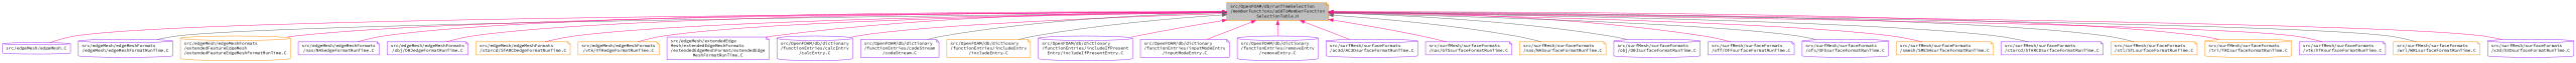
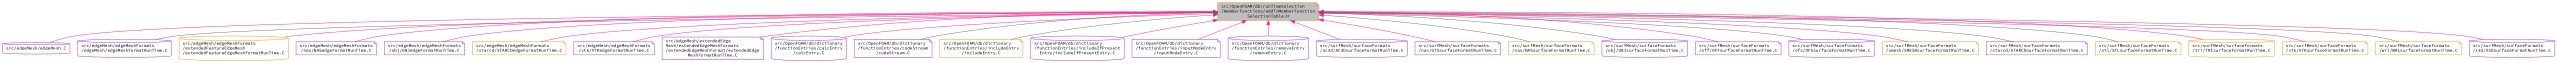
  digraph {
    fontname="Source Code Pro"
    node [color=purple fontname="Source Code Pro" fontsize=10 shape=note]
    edge [color=deeppink dir=back fontname="Source Code Pro" fontsize=10 labelfontname=FreeSans labelfontsize=10 style=solid]
    n1 [color=darkorange fillcolor=grey75 fontcolor=black height=0.2 label="src/OpenFOAM/db/runTimeSelection\l/memberFunctions/addToMemberFunction\lSelectionTable.H" style=filled width=0.4]
    n2 [height=0.2 label="src/edgeMesh/edgeMesh.C" shape=cylinder width=0.4]
    n3 [height=0.2 label="src/edgeMesh/edgeMeshFormats\l/edgeMesh/edgeMeshFormatRunTime.C" shape=cylinder width=0.4]
    n4 [color=darkorange height=0.2 label="src/edgeMesh/edgeMeshFormats\l/extendedFeatureEdgeMesh\l/extendedFeatureEdgeMeshFormatRunTime.C" shape=cylinder width=0.4]
    n5 [height=0.2 label="src/edgeMesh/edgeMeshFormats\l/nas/NASedgeFormatRunTime.C" width=0.4]
    n6 [height=0.2 label="src/edgeMesh/edgeMeshFormats\l/obj/OBJedgeFormatRunTime.C" width=0.4]
    n7 [color=darkorange height=0.2 label="src/edgeMesh/edgeMeshFormats\l/starcd/STARCDedgeFormatRunTime.C" width=0.4]
-   n8 [color=darkorange height=0.2 label="src/edgeMesh/edgeMeshFormats\l/vtk/VTKedgeFormatRunTime.C" width=0.4]
+   n8 [height=0.2 label="src/edgeMesh/edgeMeshFormats\l/vtk/VTKedgeFormatRunTime.C" width=0.4]
    n9 [height=0.2 label="src/edgeMesh/extendedEdge\lMesh/extendedEdgeMeshFormats\l/extendedEdgeMeshFormat/extendedEdge\lMeshFormatRunTime.C" width=0.4]
    n10 [height=0.2 label="src/OpenFOAM/db/dictionary\l/functionEntries/calcEntry\l/calcEntry.C" shape=cylinder width=0.4]
    n11 [height=0.2 label="src/OpenFOAM/db/dictionary\l/functionEntries/codeStream\l/codeStream.C" width=0.4]
    n12 [color=darkorange height=0.2 label="src/OpenFOAM/db/dictionary\l/functionEntries/includeEntry\l/includeEntry.C" width=0.4]
    n13 [height=0.2 label="src/OpenFOAM/db/dictionary\l/functionEntries/includeIfPresent\lEntry/includeIfPresentEntry.C" shape=cylinder width=0.4]
    n14 [height=0.2 label="src/OpenFOAM/db/dictionary\l/functionEntries/inputModeEntry\l/inputModeEntry.C" width=0.4]
    n15 [height=0.2 label="src/OpenFOAM/db/dictionary\l/functionEntries/removeEntry\l/removeEntry.C" shape=cylinder width=0.4]
    n16 [height=0.2 label="src/surfMesh/surfaceFormats\l/ac3d/AC3DsurfaceFormatRunTime.C" shape=cylinder width=0.4]
    n17 [height=0.2 label="src/surfMesh/surfaceFormats\l/nas/GTSsurfaceFormatRunTime.C" width=0.4]
    n18 [color=darkorange height=0.2 label="src/surfMesh/surfaceFormats\l/nas/NASsurfaceFormatRunTime.C" width=0.4]
    n19 [height=0.2 label="src/surfMesh/surfaceFormats\l/obj/OBJsurfaceFormatRunTime.C" shape=cylinder width=0.4]
    n20 [height=0.2 label="src/surfMesh/surfaceFormats\l/off/OFFsurfaceFormatRunTime.C" width=0.4]
    n21 [height=0.2 label="src/surfMesh/surfaceFormats\l/ofs/OFSsurfaceFormatRunTime.C" shape=cylinder width=0.4]
    n22 [color=darkorange height=0.2 label="src/surfMesh/surfaceFormats\l/smesh/SMESHsurfaceFormatRunTime.C" width=0.4]
    n23 [height=0.2 label="src/surfMesh/surfaceFormats\l/starcd/STARCDsurfaceFormatRunTime.C" width=0.4]
    n24 [color=darkorange height=0.2 label="src/surfMesh/surfaceFormats\l/stl/STLsurfaceFormatRunTime.C" width=0.4]
    n25 [color=darkorange height=0.2 label="src/surfMesh/surfaceFormats\l/tri/TRIsurfaceFormatRunTime.C" shape=cylinder width=0.4]
-   n26 [height=0.2 label="src/surfMesh/surfaceFormats\l/vtk/VTKsurfaceFormatRunTime.C" width=0.4]
+   n26 [color=darkorange height=0.2 label="src/surfMesh/surfaceFormats\l/vtk/VTKsurfaceFormatRunTime.C" width=0.4]
    n27 [color=darkorange height=0.2 label="src/surfMesh/surfaceFormats\l/wrl/WRLsurfaceFormatRunTime.C" width=0.4]
    n28 [height=0.2 label="src/surfMesh/surfaceFormats\l/x3d/X3DsurfaceFormatRunTime.C" shape=cylinder width=0.4]
    n1 -> n2
    n1 -> n3 [color=gray40]
    n1 -> n4
    n1 -> n5
    n1 -> n6
    n1 -> n7
    n1 -> n8
    n1 -> n9
    n1 -> n10
    n1 -> n11 [color=gray40]
    n1 -> n12 [color=gray40]
    n1 -> n13
    n1 -> n14
    n1 -> n15
    n1 -> n16
    n1 -> n17
    n1 -> n18 [color=gray40]
    n1 -> n19 [color=gray40]
    n1 -> n20
    n1 -> n21 [color=gray40]
    n1 -> n22
    n1 -> n23 [color=gray40]
    n1 -> n24 [color=gray40]
    n1 -> n25
    n1 -> n26
    n1 -> n27 [color=gray40]
    n1 -> n28
  }
